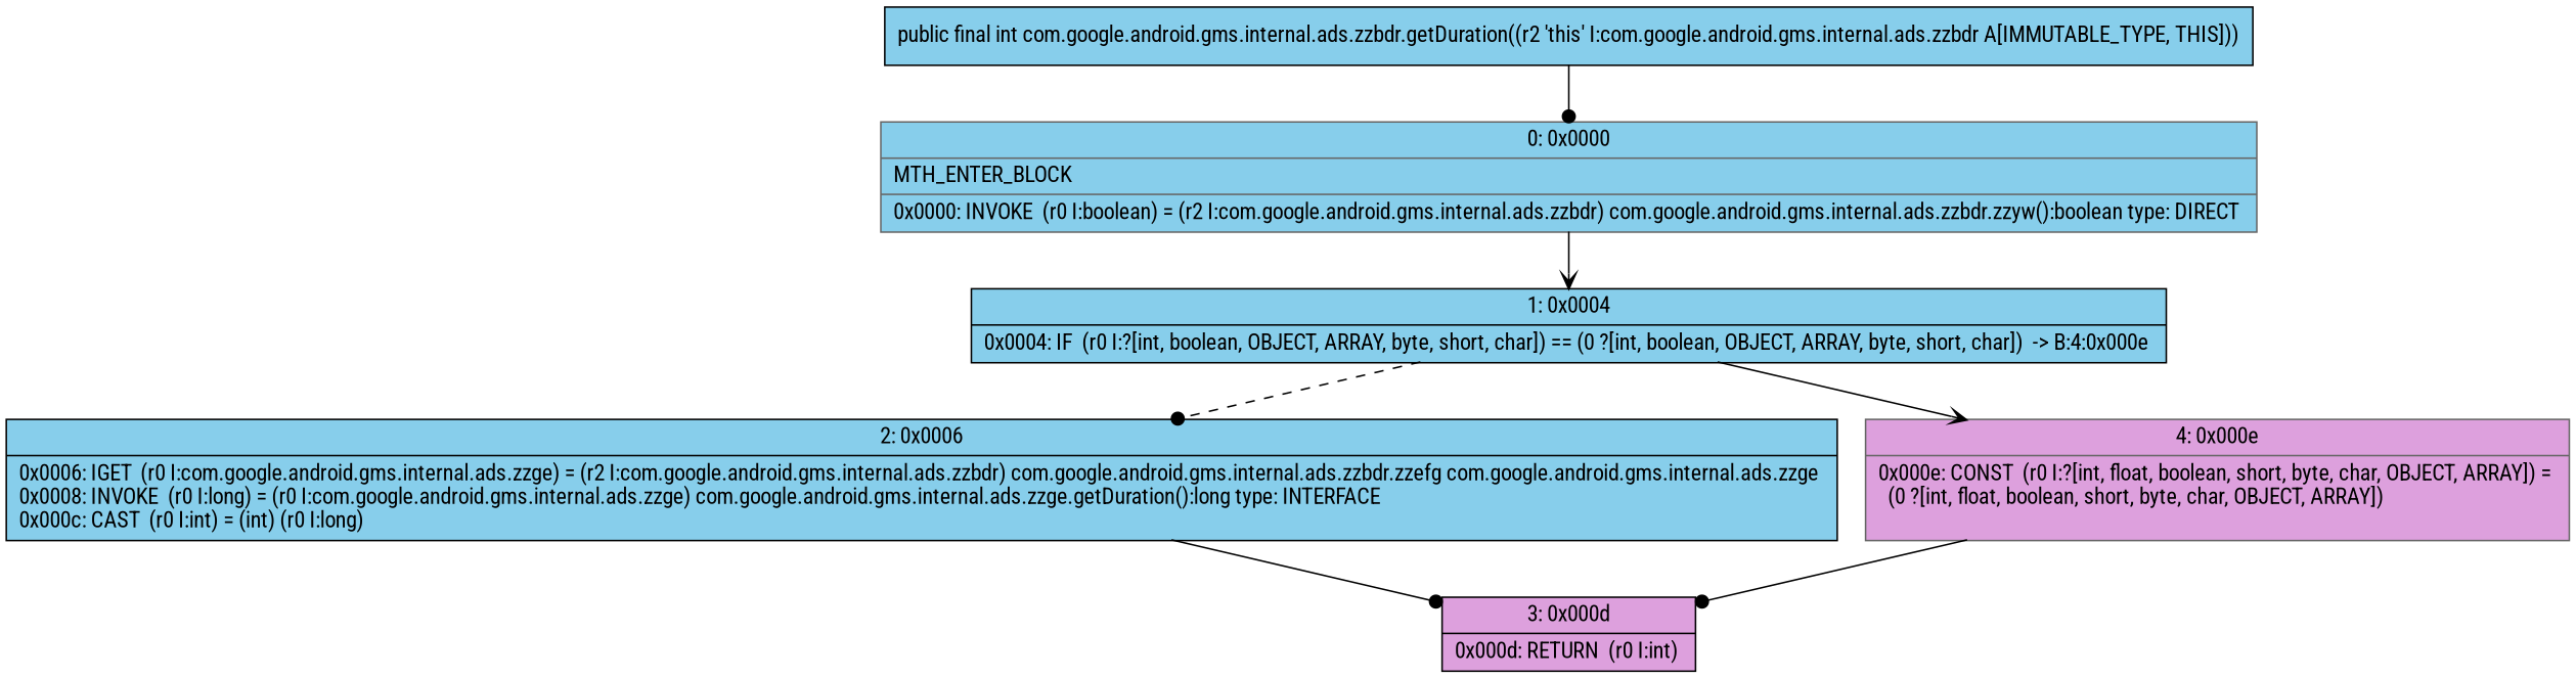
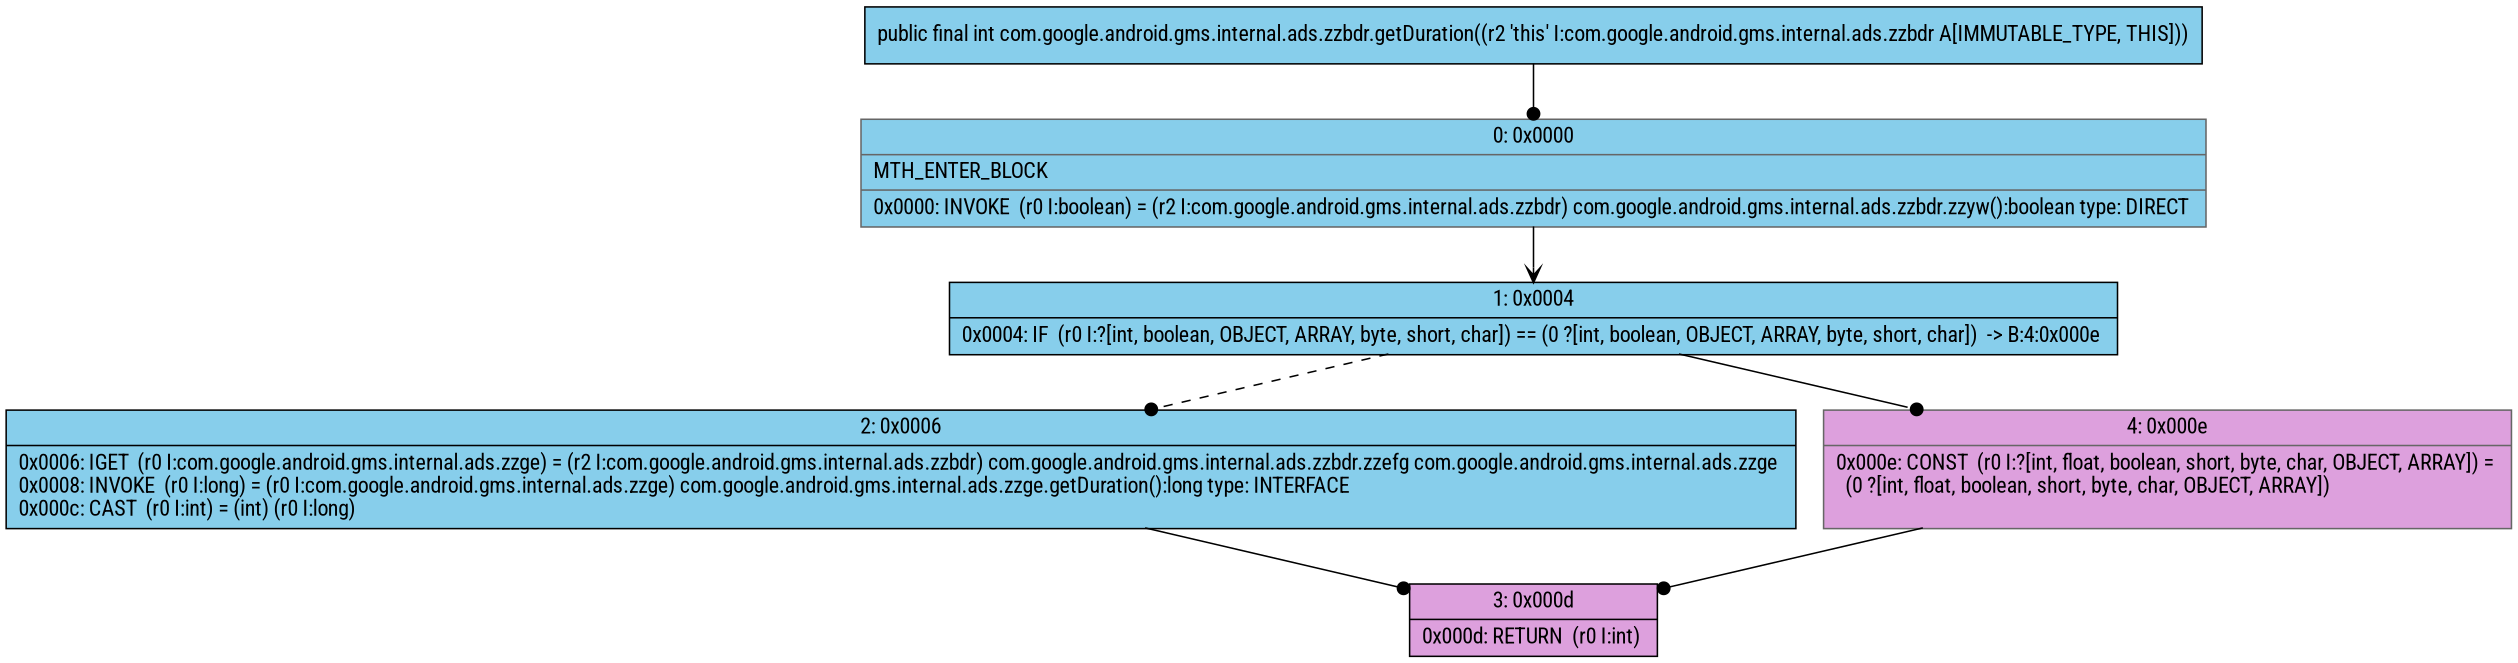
  digraph {
    fontname="Roboto Condensed"
    node [color=black fillcolor=skyblue fontname="Roboto Condensed" shape=record style=filled]
    edge [arrowhead=dot fontname="Roboto Condensed"]
    n1 [color=gray40 label="{0\:\ 0x0000|MTH_ENTER_BLOCK\l|0x0000: INVOKE  (r0 I:boolean) = (r2 I:com.google.android.gms.internal.ads.zzbdr) com.google.android.gms.internal.ads.zzbdr.zzyw():boolean type: DIRECT \l}"]
    n2 [label="{1\:\ 0x0004|0x0004: IF  (r0 I:?[int, boolean, OBJECT, ARRAY, byte, short, char]) == (0 ?[int, boolean, OBJECT, ARRAY, byte, short, char])  \-\> B:4:0x000e \l}"]
    n3 [label="{2\:\ 0x0006|0x0006: IGET  (r0 I:com.google.android.gms.internal.ads.zzge) = (r2 I:com.google.android.gms.internal.ads.zzbdr) com.google.android.gms.internal.ads.zzbdr.zzefg com.google.android.gms.internal.ads.zzge \l0x0008: INVOKE  (r0 I:long) = (r0 I:com.google.android.gms.internal.ads.zzge) com.google.android.gms.internal.ads.zzge.getDuration():long type: INTERFACE \l0x000c: CAST  (r0 I:int) = (int) (r0 I:long) \l}"]
    n4 [color=gray40 fillcolor=plum label="{4\:\ 0x000e|0x000e: CONST  (r0 I:?[int, float, boolean, short, byte, char, OBJECT, ARRAY]) = \l  (0 ?[int, float, boolean, short, byte, char, OBJECT, ARRAY])\l \l}"]
    n5 [fillcolor=plum label="{3\:\ 0x000d|0x000d: RETURN  (r0 I:int) \l}"]
    n6 [label="{public final int com.google.android.gms.internal.ads.zzbdr.getDuration((r2 'this' I:com.google.android.gms.internal.ads.zzbdr A[IMMUTABLE_TYPE, THIS])) }"]
    n1 -> n2 [arrowhead=vee]
    n2 -> n3 [style=dashed]
-   n2 -> n4 [arrowhead=vee]
+   n2 -> n4
    n3 -> n5
    n4 -> n5
    n6 -> n1
  }
